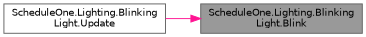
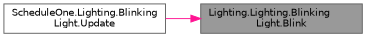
  digraph {
    rankdir=RL
    node [fontname=Helvetica fontsize=10 shape=box style=filled]
-   n1 [color=gray40 fillcolor=grey60 fontcolor=black height=0.2 label="ScheduleOne.Lighting.Blinking\lLight.Blink" width=0.4]
+   n1 [color=gray40 fillcolor=grey60 fontcolor=black height=0.2 label="Lighting.Lighting.Blinking\lLight.Blink" width=0.4]
    n2 [color=grey40 fillcolor=white height=0.2 label="ScheduleOne.Lighting.Blinking\lLight.Update" width=0.4]
    n1 -> n2 [color=deeppink dir=back fontname=Helvetica fontsize=10 labelfontname=Helvetica labelfontsize=10 style=solid]
  }
